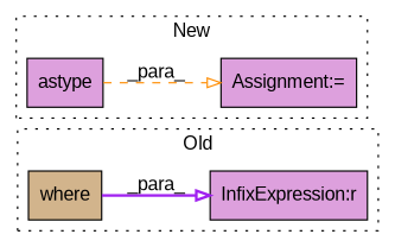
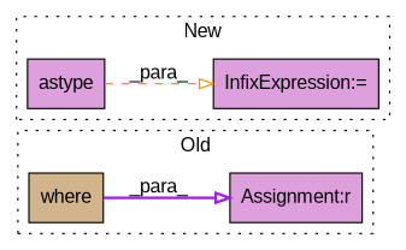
  digraph {
    fontname="Liberation Sans"
    rankdir=LR
    node [a=32 fillcolor=plum fontname="Liberation Sans" shape=box style=filled]
    edge [arrowhead=onormal fontname="Liberation Sans"]
    n1 [fillcolor=tan l="6,1" label=where s="4215,4233"]
-   n2 [a=27 l=4 label="InfixExpression:r" s=4225]
+   n2 [a=27 l=4 label="Assignment:r" s=4225]
    n3 [l="7,1" label=astype s="4267,4278"]
-   n4 [a=7 l=1 label="Assignment:=" s=5163]
+   n4 [a=7 l=1 label="InfixExpression:=" s=5163]
    subgraph cluster_1 {
      label=Old
      style=dotted
      n1
      n2
    }
    subgraph cluster_2 {
      label=New
      style=dotted
      n3
      n4
    }
    n1 -> n2 [color=purple label=_para_ style=bold]
    n3 -> n4 [color=darkorange label=_para_ style=dashed]
  }
